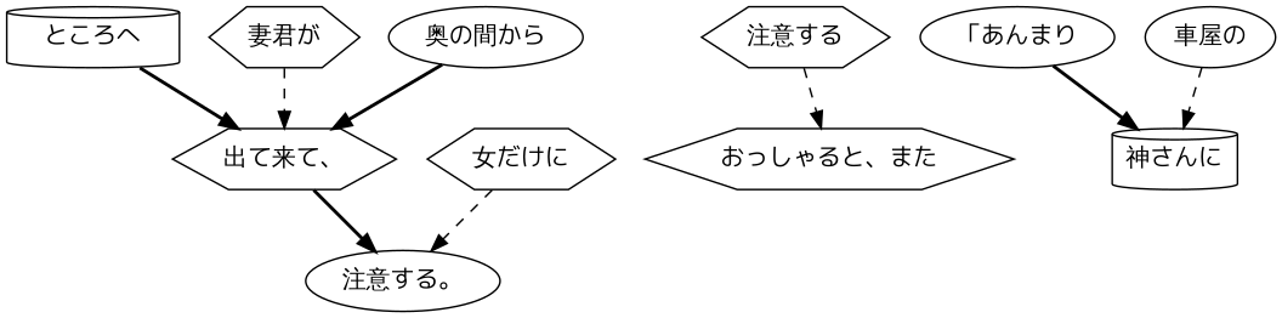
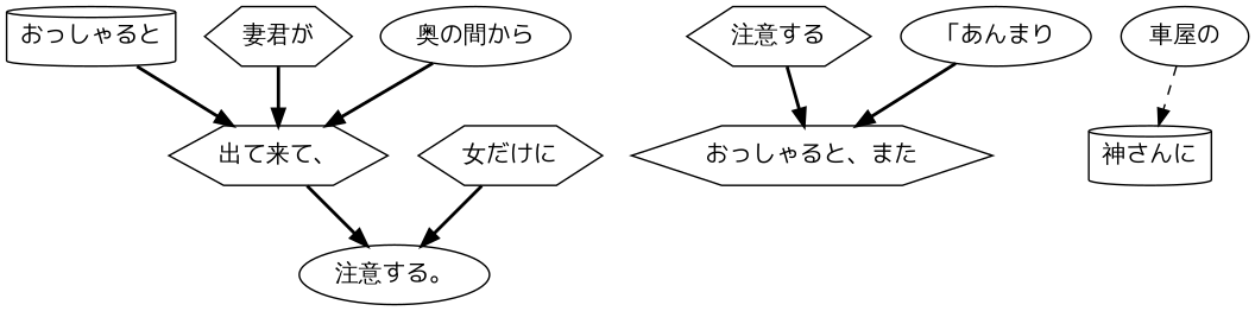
  digraph {
    fontname="Liberation Mono"
    node [fontname="Liberation Mono" shape=hexagon]
    edge [fontname="Liberation Mono" style=bold]
-   n1 [label="ところへ" shape=cylinder]
+   n1 [label="おっしゃると" shape=cylinder]
    n2 [label="出て来て、"]
    n3 [label="注意する。" shape=ellipse]
    n4 [label="妻君が"]
    n5 [label="奥の間から" shape=ellipse]
    n6 [label="女だけに"]
    n7 [label="「あんまり" shape=ellipse]
    n8 [label="おっしゃると、また"]
    n9 [label="注意する"]
    n10 [label="車屋の" shape=ellipse]
    n11 [label="神さんに" shape=cylinder]
    n1 -> n2
    n2 -> n3
-   n4 -> n2 [style=dashed]
+   n4 -> n2
    n5 -> n2
-   n6 -> n3 [style=dashed]
-   n7 -> n11
-   n9 -> n8 [style=dashed]
+   n6 -> n3
+   n7 -> n8
+   n9 -> n8
    n10 -> n11 [style=dashed]
  }
